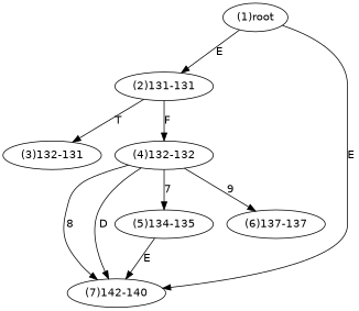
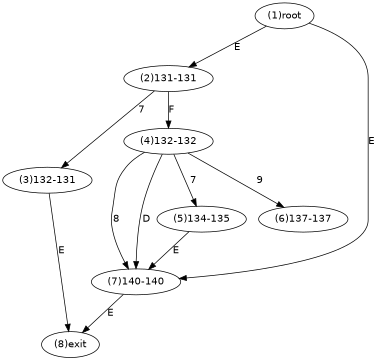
  digraph {
    fontname="DejaVu Sans"
    node [fontname="DejaVu Sans"]
    edge [fontname="DejaVu Sans"]
    n1 [label="(1)root"]
    n2 [label="(2)131-131"]
-   n3 [label="(7)142-140"]
+   n3 [label="(7)140-140"]
    n4 [label="(3)132-131"]
    n5 [label="(4)132-132"]
+   n6 [label="(8)exit"]
    n7 [label="(5)134-135"]
    n8 [label="(6)137-137"]
    n1 -> n2 [label=E]
    n1 -> n3 [label=E]
-   n2 -> n4 [label=T]
+   n2 -> n4 [label=7]
    n2 -> n5 [label=F]
+   n3 -> n6 [label=E]
+   n4 -> n6 [label=E]
    n5 -> n3 [label=8]
    n5 -> n3 [label=D]
    n5 -> n7 [label=7]
    n5 -> n8 [label=9]
    n7 -> n3 [label=E]
  }
